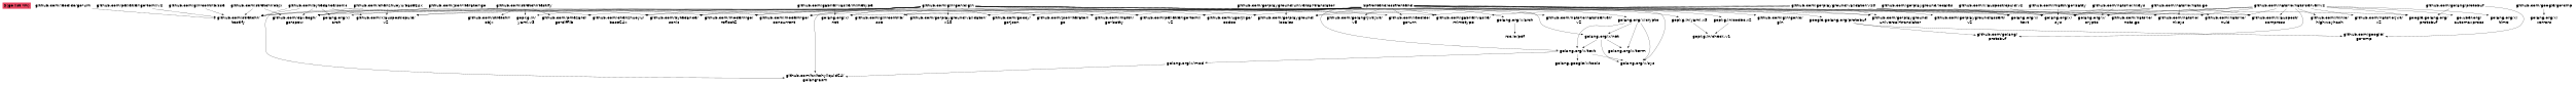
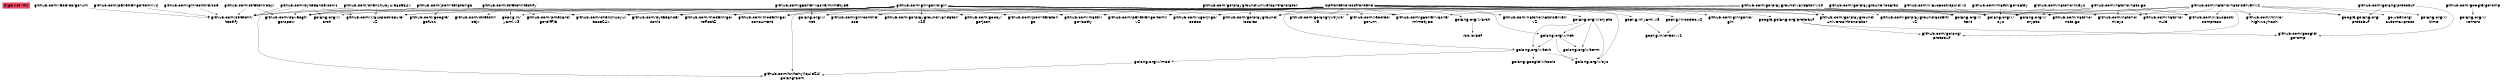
  digraph {
    overla=false
    root="$(go list -m)"
    node [fontname=Helvetica fontsize=24 shape=plaintext]
    "$(go list -m)" [fillcolor="#E94762" style=filled]
    "github.com/bytedance/sonic"
    "github.com/chenzhuoyu/\nbase64x"
    "github.com/davecgh/\ngo-spew"
    "github.com/klauspost/cpuid/\nv2"
    "github.com/stretchr/\ntestify"
    "github.com/twitchyliquid64/\ngolang-asm"
    "golang.org/x/\narch"
    "github.com/chenzhuoyu/base64x"
    "github.com/bytedance/\nsonic"
    "github.com/gabriel-vasile/mimetype"
    "golang.org/x/\nnet"
    "github.com/gin-contrib/sse"
    "github.com/gin-gonic/gin"
    "github.com/gabriel-vasile/\nmimetype"
    "github.com/gin-contrib/\nsse"
    "github.com/go-playground/\nlocales"
    "github.com/go-playground/\nuniversal-translator"
    "github.com/go-playground/validator/\nv10"
    "github.com/goccy/\ngo-json"
    "github.com/json-iterator/\ngo"
    "github.com/leodido/\ngo-urn"
    "github.com/mattn/\ngo-isatty"
    "github.com/modern-go/\nconcurrent"
    "github.com/modern-go/\nreflect2"
    "github.com/pelletier/go-toml/\nv2"
    "github.com/pmezard/\ngo-difflib"
    "github.com/ugorji/go/\ncodec"
    "golang.org/x/\ncrypto"
    "golang.org/x/\nsys"
    "golang.org/x/\ntext"
    "google.golang.org/\nprotobuf"
    "gopkg.in/\nyaml.v3"
    "github.com/go-playground/locales"
    "github.com/go-playground/universal-translator"
    "github.com/go-playground/validator/v10"
    "github.com/go-playground/assert/\nv2"
    "github.com/golang/protobuf"
    "github.com/google/\ngo-cmp"
    "github.com/google/go-cmp"
    "golang.org/x/\nxerrors"
    "github.com/json-iterator/go"
+   "github.com/google/\ngofuzz"
    "github.com/klauspost/cpuid/v2"
    "github.com/leodido/go-urn"
    "github.com/mattn/go-isatty"
    "github.com/nats-io/nats-server/v2"
    "github.com/golang/\nprotobuf"
    "github.com/klauspost/\ncompress"
    "github.com/minio/\nhighwayhash"
-   "github.com/nats-io/jwt/\nv2"
    "github.com/nats-io/\nnats.go"
    "github.com/nats-io/\nnkeys"
    "github.com/nats-io/\nnuid"
    "go.uber.org/\nautomaxprocs"
    "golang.org/x/\ntime"
    "github.com/nats-io/nats.go"
    "github.com/nats-io/nkeys"
    "github.com/pelletier/go-toml/v2"
    "github.com/stretchr/objx"
    "github.com/stretchr/testify"
    "github.com/stretchr/\nobjx"
    "golang.org/x/arch"
    "rsc.io/pdf"
    "golang.org/x/crypto"
    "golang.org/x/net"
    "golang.org/x/sys"
    "golang.org/x/term"
    "golang.org/x/text"
    "golang.org/x/mod"
    n71 [label="golang.google/x/tools"]
    "google.golang.org/protobuf"
    n73 [label="gopkg.in/codec.v2"]
    "gopkg.in/check.v1"
    "gopkg.in/yaml.v3"
    "ispfrontend/ossfrontend"
    "github.com/gin-gonic/\ngin"
    "github.com/golang-jwt/jwt/\nv5"
    "github.com/nats-io/nats-server/\nv2"
    "github.com/bytedance/sonic" -> "github.com/chenzhuoyu/\nbase64x"
    "github.com/bytedance/sonic" -> "github.com/davecgh/\ngo-spew"
    "github.com/bytedance/sonic" -> "github.com/klauspost/cpuid/\nv2"
    "github.com/bytedance/sonic" -> "github.com/stretchr/\ntestify"
    "github.com/bytedance/sonic" -> "github.com/twitchyliquid64/\ngolang-asm"
    "github.com/bytedance/sonic" -> "golang.org/x/\narch"
    "github.com/chenzhuoyu/base64x" -> "github.com/davecgh/\ngo-spew"
    "github.com/chenzhuoyu/base64x" -> "github.com/klauspost/cpuid/\nv2"
    "github.com/chenzhuoyu/base64x" -> "github.com/stretchr/\ntestify"
    "github.com/chenzhuoyu/base64x" -> "github.com/bytedance/\nsonic"
    "github.com/gabriel-vasile/mimetype" -> "golang.org/x/\nnet"
    "github.com/gin-contrib/sse" -> "github.com/stretchr/\ntestify"
    "github.com/gin-gonic/gin" -> "github.com/chenzhuoyu/\nbase64x"
    "github.com/gin-gonic/gin" -> "github.com/davecgh/\ngo-spew"
    "github.com/gin-gonic/gin" -> "github.com/klauspost/cpuid/\nv2"
    "github.com/gin-gonic/gin" -> "github.com/stretchr/\ntestify"
    "github.com/gin-gonic/gin" -> "github.com/twitchyliquid64/\ngolang-asm"
    "github.com/gin-gonic/gin" -> "golang.org/x/\narch"
    "github.com/gin-gonic/gin" -> "github.com/bytedance/\nsonic"
    "github.com/gin-gonic/gin" -> "golang.org/x/\nnet"
    "github.com/gin-gonic/gin" -> "github.com/gabriel-vasile/\nmimetype"
    "github.com/gin-gonic/gin" -> "github.com/gin-contrib/\nsse"
    "github.com/gin-gonic/gin" -> "github.com/go-playground/\nlocales"
    "github.com/gin-gonic/gin" -> "github.com/go-playground/\nuniversal-translator"
    "github.com/gin-gonic/gin" -> "github.com/go-playground/validator/\nv10"
    "github.com/gin-gonic/gin" -> "github.com/goccy/\ngo-json"
    "github.com/gin-gonic/gin" -> "github.com/json-iterator/\ngo"
    "github.com/gin-gonic/gin" -> "github.com/leodido/\ngo-urn"
    "github.com/gin-gonic/gin" -> "github.com/mattn/\ngo-isatty"
    "github.com/gin-gonic/gin" -> "github.com/modern-go/\nconcurrent"
    "github.com/gin-gonic/gin" -> "github.com/modern-go/\nreflect2"
    "github.com/gin-gonic/gin" -> "github.com/pelletier/go-toml/\nv2"
    "github.com/gin-gonic/gin" -> "github.com/pmezard/\ngo-difflib"
    "github.com/gin-gonic/gin" -> "github.com/ugorji/go/\ncodec"
    "github.com/gin-gonic/gin" -> "golang.org/x/\ncrypto"
    "github.com/gin-gonic/gin" -> "golang.org/x/\nsys"
    "github.com/gin-gonic/gin" -> "golang.org/x/\ntext"
    "github.com/gin-gonic/gin" -> "google.golang.org/\nprotobuf"
    "github.com/gin-gonic/gin" -> "gopkg.in/\nyaml.v3"
    "github.com/go-playground/locales" -> "golang.org/x/\ntext"
    "github.com/go-playground/universal-translator" -> "github.com/go-playground/\nlocales"
    "github.com/go-playground/validator/v10" -> "golang.org/x/\nnet"
    "github.com/go-playground/validator/v10" -> "github.com/gabriel-vasile/\nmimetype"
    "github.com/go-playground/validator/v10" -> "github.com/go-playground/\nlocales"
    "github.com/go-playground/validator/v10" -> "github.com/go-playground/\nuniversal-translator"
    "github.com/go-playground/validator/v10" -> "github.com/leodido/\ngo-urn"
    "github.com/go-playground/validator/v10" -> "golang.org/x/\ncrypto"
    "github.com/go-playground/validator/v10" -> "golang.org/x/\nsys"
    "github.com/go-playground/validator/v10" -> "golang.org/x/\ntext"
    "github.com/go-playground/validator/v10" -> "github.com/go-playground/assert/\nv2"
    "github.com/golang/protobuf" -> "google.golang.org/\nprotobuf"
    "github.com/golang/protobuf" -> "github.com/google/\ngo-cmp"
    "github.com/google/go-cmp" -> "golang.org/x/\nxerrors"
    "github.com/json-iterator/go" -> "github.com/davecgh/\ngo-spew"
    "github.com/json-iterator/go" -> "github.com/stretchr/\ntestify"
    "github.com/json-iterator/go" -> "github.com/modern-go/\nconcurrent"
    "github.com/json-iterator/go" -> "github.com/modern-go/\nreflect2"
+   "github.com/json-iterator/go" -> "github.com/google/\ngofuzz"
    "github.com/klauspost/cpuid/v2" -> "golang.org/x/\nsys"
    "github.com/leodido/go-urn" -> "github.com/stretchr/\ntestify"
    "github.com/mattn/go-isatty" -> "golang.org/x/\nsys"
    "github.com/nats-io/nats-server/v2" -> "golang.org/x/\ncrypto"
    "github.com/nats-io/nats-server/v2" -> "golang.org/x/\nsys"
    "github.com/nats-io/nats-server/v2" -> "google.golang.org/\nprotobuf"
    "github.com/nats-io/nats-server/v2" -> "github.com/golang/\nprotobuf"
    "github.com/nats-io/nats-server/v2" -> "github.com/klauspost/\ncompress"
    "github.com/nats-io/nats-server/v2" -> "github.com/minio/\nhighwayhash"
-   "github.com/nats-io/nats-server/v2" -> "github.com/nats-io/jwt/\nv2"
    "github.com/nats-io/nats-server/v2" -> "github.com/nats-io/\nnats.go"
    "github.com/nats-io/nats-server/v2" -> "github.com/nats-io/\nnkeys"
    "github.com/nats-io/nats-server/v2" -> "github.com/nats-io/\nnuid"
    "github.com/nats-io/nats-server/v2" -> "go.uber.org/\nautomaxprocs"
    "github.com/nats-io/nats-server/v2" -> "golang.org/x/\ntime"
    "github.com/nats-io/nats.go" -> "golang.org/x/\ncrypto"
    "github.com/nats-io/nats.go" -> "golang.org/x/\nsys"
    "github.com/nats-io/nats.go" -> "golang.org/x/\ntext"
    "github.com/nats-io/nats.go" -> "github.com/klauspost/\ncompress"
    "github.com/nats-io/nats.go" -> "github.com/nats-io/\nnkeys"
    "github.com/nats-io/nats.go" -> "github.com/nats-io/\nnuid"
    "github.com/nats-io/nkeys" -> "golang.org/x/\ncrypto"
    "github.com/nats-io/nkeys" -> "golang.org/x/\nsys"
    "github.com/pelletier/go-toml/v2" -> "github.com/stretchr/\ntestify"
    "github.com/stretchr/objx" -> "github.com/davecgh/\ngo-spew"
    "github.com/stretchr/objx" -> "github.com/stretchr/\ntestify"
    "github.com/stretchr/testify" -> "github.com/davecgh/\ngo-spew"
    "github.com/stretchr/testify" -> "github.com/pmezard/\ngo-difflib"
    "github.com/stretchr/testify" -> "gopkg.in/\nyaml.v3"
    "github.com/stretchr/testify" -> "github.com/stretchr/\nobjx"
    "golang.org/x/arch" -> "rsc.io/pdf"
    "golang.org/x/crypto" -> "golang.org/x/net"
    "golang.org/x/crypto" -> "golang.org/x/sys"
    "golang.org/x/crypto" -> "golang.org/x/term"
    "golang.org/x/crypto" -> "golang.org/x/text"
    "golang.org/x/net" -> "golang.org/x/sys"
    "golang.org/x/net" -> "golang.org/x/term"
    "golang.org/x/net" -> "golang.org/x/text"
    "golang.org/x/text" -> "golang.org/x/sys"
    "golang.org/x/text" -> "golang.org/x/mod"
    "golang.org/x/text" -> n71
    "golang.org/x/mod" -> "github.com/twitchyliquid64/\ngolang-asm"
    "google.golang.org/protobuf" -> "github.com/google/\ngo-cmp"
    "google.golang.org/protobuf" -> "github.com/golang/\nprotobuf"
    n73 -> "gopkg.in/check.v1"
    "gopkg.in/yaml.v3" -> "gopkg.in/check.v1"
    "ispfrontend/ossfrontend" -> "github.com/chenzhuoyu/\nbase64x"
    "ispfrontend/ossfrontend" -> "github.com/klauspost/cpuid/\nv2"
    "ispfrontend/ossfrontend" -> "github.com/bytedance/\nsonic"
    "ispfrontend/ossfrontend" -> "github.com/gabriel-vasile/\nmimetype"
    "ispfrontend/ossfrontend" -> "github.com/gin-contrib/\nsse"
    "ispfrontend/ossfrontend" -> "github.com/go-playground/\nlocales"
    "ispfrontend/ossfrontend" -> "github.com/go-playground/\nuniversal-translator"
    "ispfrontend/ossfrontend" -> "github.com/go-playground/validator/\nv10"
    "ispfrontend/ossfrontend" -> "github.com/goccy/\ngo-json"
    "ispfrontend/ossfrontend" -> "github.com/json-iterator/\ngo"
    "ispfrontend/ossfrontend" -> "github.com/leodido/\ngo-urn"
    "ispfrontend/ossfrontend" -> "github.com/mattn/\ngo-isatty"
    "ispfrontend/ossfrontend" -> "github.com/modern-go/\nconcurrent"
    "ispfrontend/ossfrontend" -> "github.com/modern-go/\nreflect2"
    "ispfrontend/ossfrontend" -> "github.com/pelletier/go-toml/\nv2"
    "ispfrontend/ossfrontend" -> "github.com/ugorji/go/\ncodec"
    "ispfrontend/ossfrontend" -> "github.com/klauspost/\ncompress"
    "ispfrontend/ossfrontend" -> "github.com/nats-io/\nnats.go"
    "ispfrontend/ossfrontend" -> "github.com/nats-io/\nnkeys"
    "ispfrontend/ossfrontend" -> "github.com/nats-io/\nnuid"
    "ispfrontend/ossfrontend" -> "golang.org/x/arch"
    "ispfrontend/ossfrontend" -> "golang.org/x/crypto"
    "ispfrontend/ossfrontend" -> "golang.org/x/net"
    "ispfrontend/ossfrontend" -> "golang.org/x/sys"
    "ispfrontend/ossfrontend" -> "golang.org/x/text"
    "ispfrontend/ossfrontend" -> "google.golang.org/protobuf"
    "ispfrontend/ossfrontend" -> n73
    "ispfrontend/ossfrontend" -> "gopkg.in/yaml.v3"
    "ispfrontend/ossfrontend" -> "github.com/gin-gonic/\ngin"
-   "ispfrontend/ossfrontend" -> "github.com/golang-jwt/jwt/\nv5"
+   "github.com/golang-jwt/jwt/\nv5" -> "ispfrontend/ossfrontend"
    "ispfrontend/ossfrontend" -> "github.com/nats-io/nats-server/\nv2"
  }
